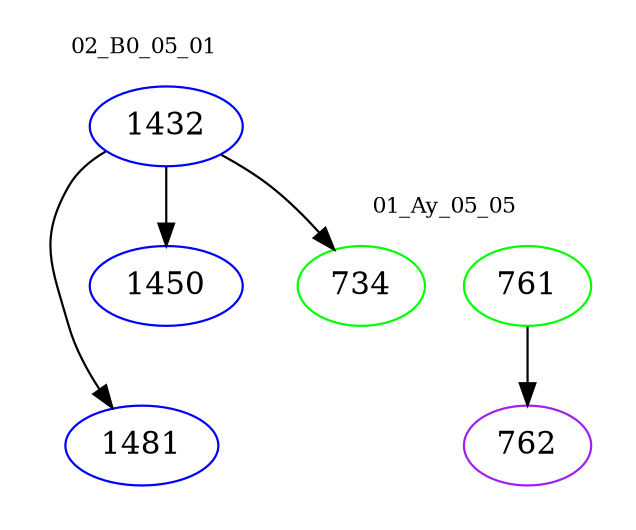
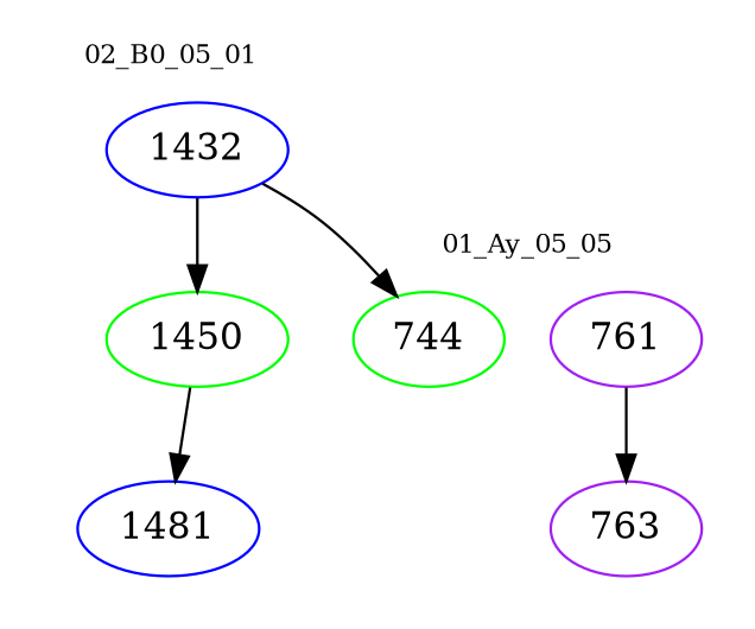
  digraph {
    node [color=purple]
    edge [color=black]
-   n1 [color=green label=761]
-   n2 [color=green label=734]
-   n3 [label=762]
+   n1 [label=761]
+   n2 [color=green label=744]
+   n3 [label=763]
    n4 [color=blue label=1432]
    n5 [color=blue label=1481]
-   n6 [color=blue label=1450]
+   n6 [color=green label=1450]
    subgraph cluster_1 {
      color=white
      fontsize=10
      label="01_Ay_05_05"
      n1
      n2
      n3
    }
    subgraph cluster_2 {
      color=white
      fontsize=10
      label="02_B0_05_01"
      n4
      n5
      n6
    }
    n1 -> n3
    n4 -> n2
-   n4 -> n5
+   n6 -> n5
    n4 -> n6
  }
